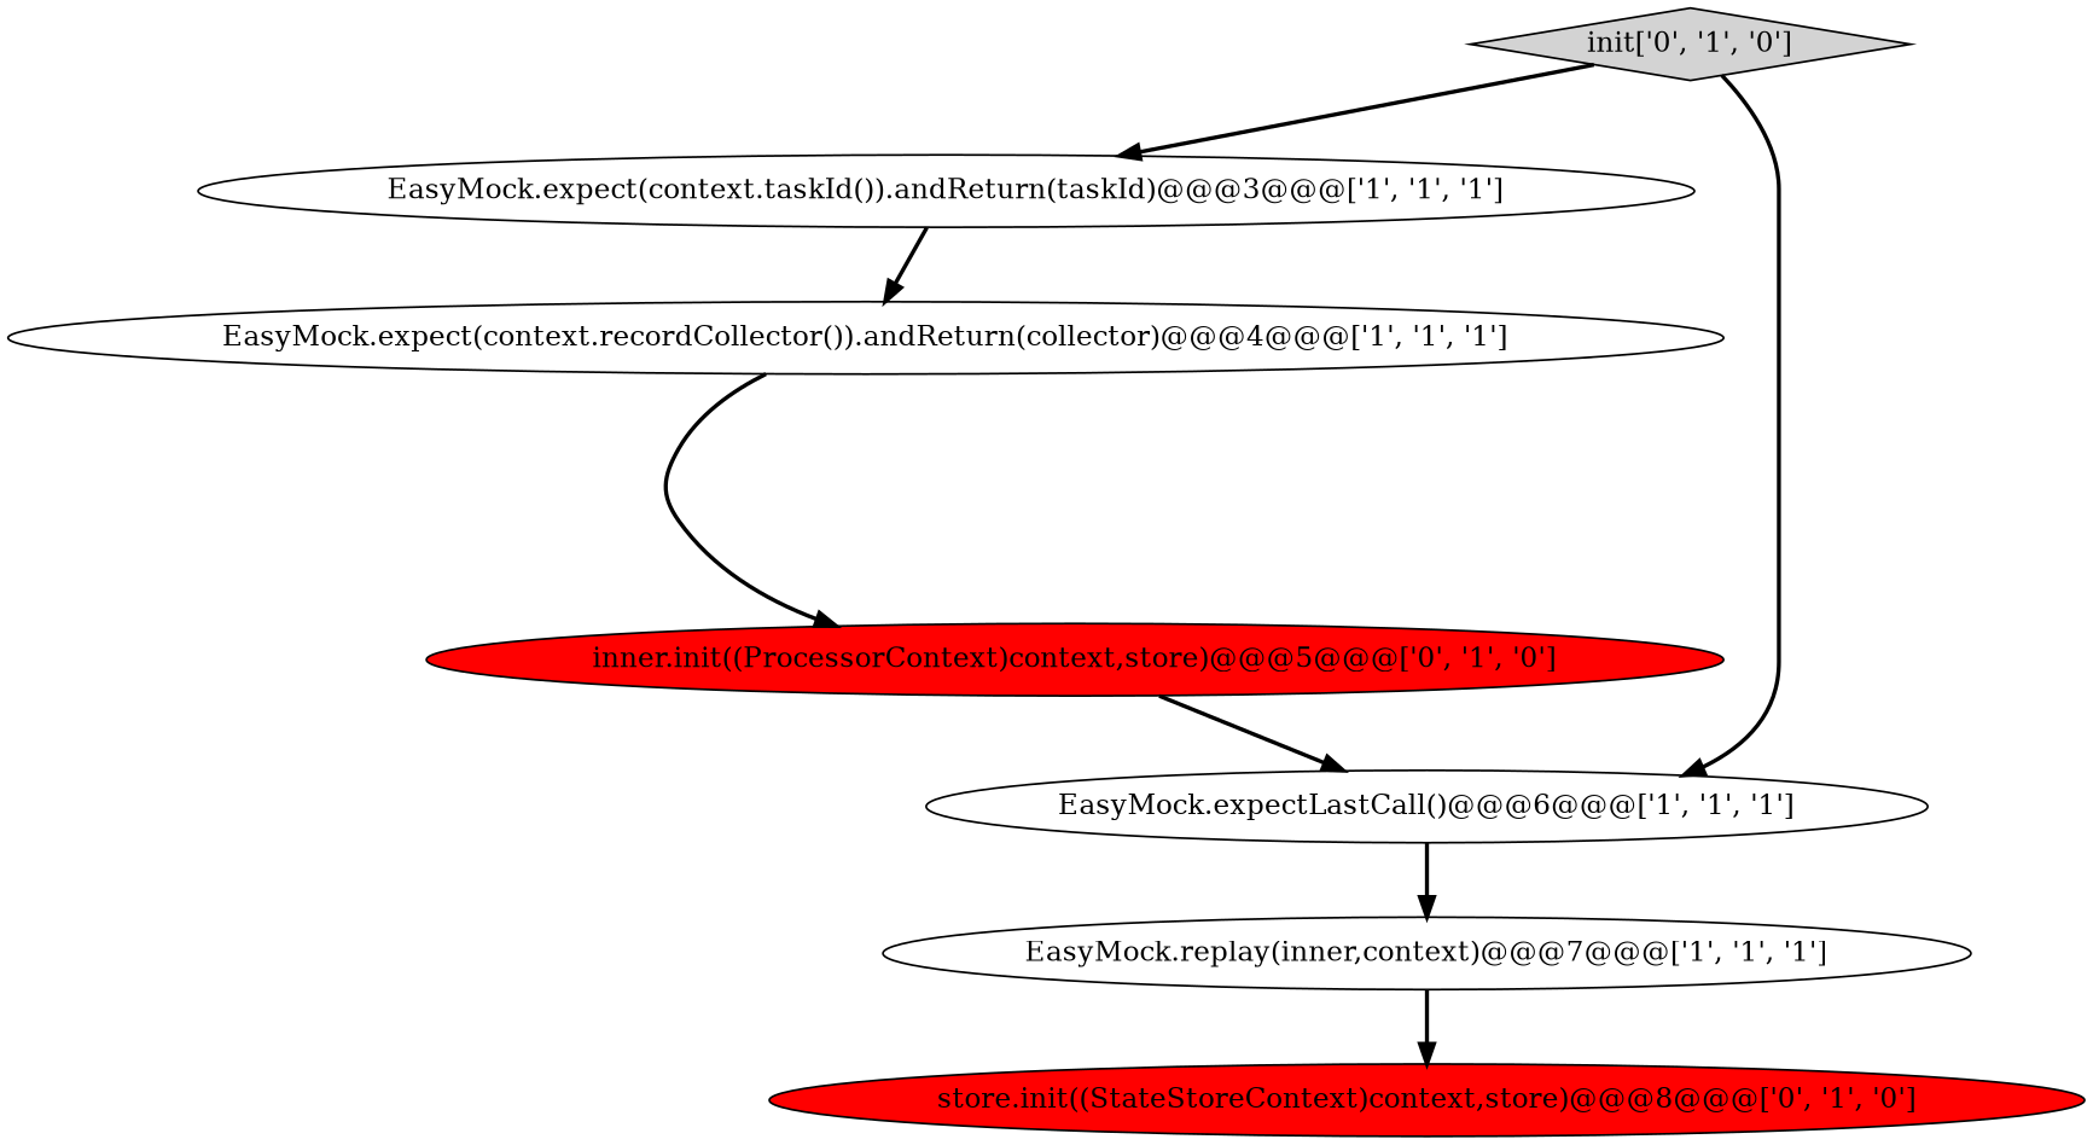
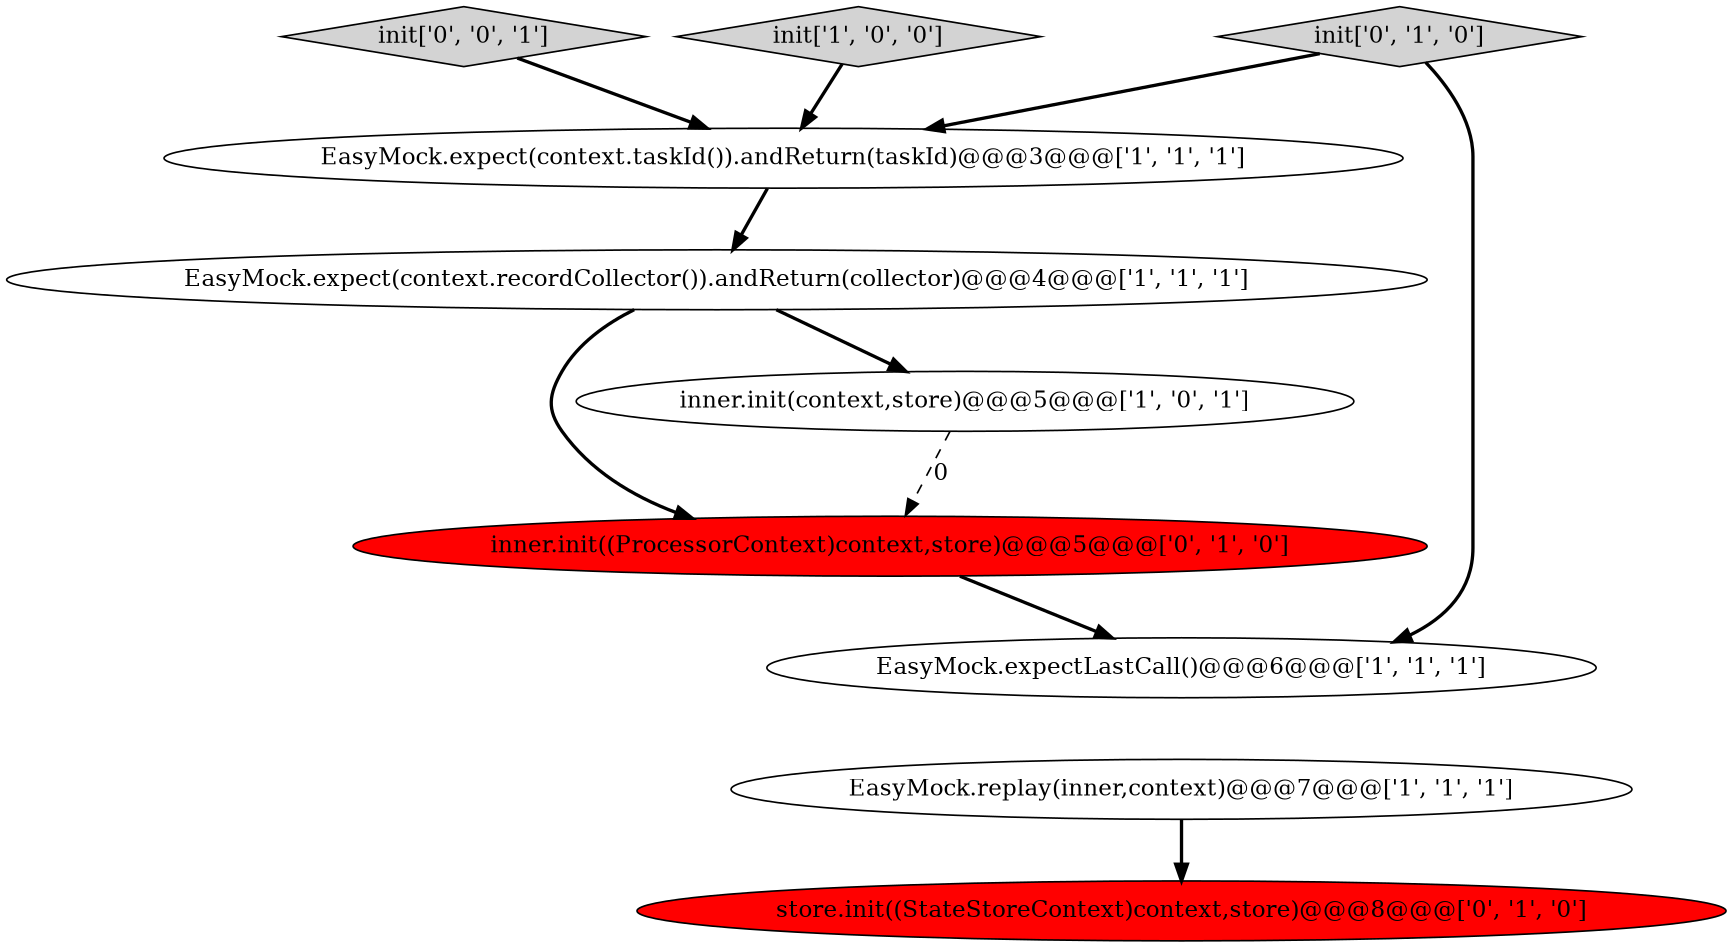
  digraph {
    node [fillcolor=white shape=ellipse style=filled]
    edge [style=bold]
    n1 [label="EasyMock.expectLastCall()@@@6@@@['1', '1', '1']"]
    n2 [label="EasyMock.replay(inner,context)@@@7@@@['1', '1', '1']"]
    n3 [fillcolor=red label="store.init((StateStoreContext)context,store)@@@8@@@['0', '1', '0']"]
    n4 [fillcolor=red label="inner.init((ProcessorContext)context,store)@@@5@@@['0', '1', '0']"]
+   n5 [label="inner.init(context,store)@@@5@@@['1', '0', '1']"]
    n6 [label="EasyMock.expect(context.taskId()).andReturn(taskId)@@@3@@@['1', '1', '1']"]
    n7 [label="EasyMock.expect(context.recordCollector()).andReturn(collector)@@@4@@@['1', '1', '1']"]
+   n8 [fillcolor=lightgray label="init['0', '0', '1']" shape=diamond]
+   n9 [fillcolor=lightgray label="init['1', '0', '0']" shape=diamond]
    n10 [fillcolor=lightgray label="init['0', '1', '0']" shape=diamond]
-   n1 -> n2
    n2 -> n3
    n4 -> n1
+   n5 -> n4 [label=0 style=dashed]
    n6 -> n7
    n7 -> n4
+   n7 -> n5
+   n8 -> n6
+   n9 -> n6
    n10 -> n1
    n10 -> n6
  }
